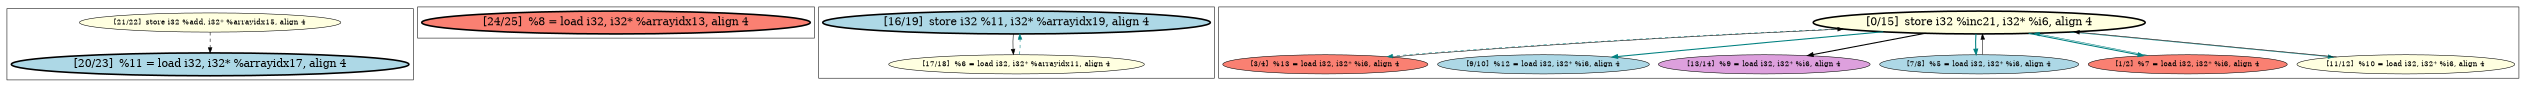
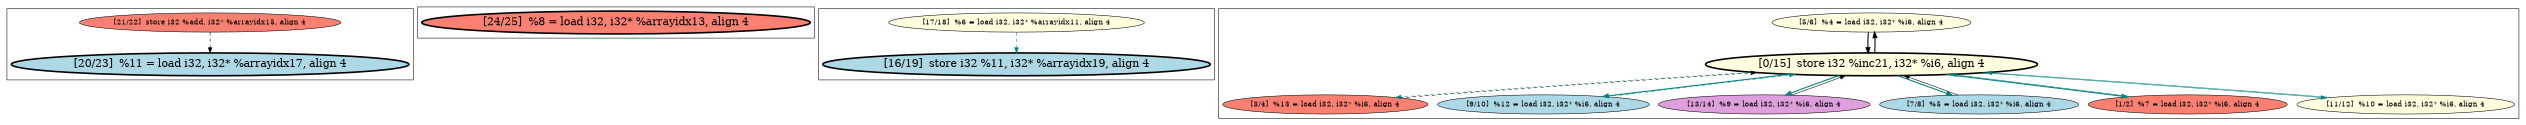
  digraph {
    node [fillcolor=salmon shape=ellipse style=filled]
    edge [color=teal style=solid]
-   n1 [fillcolor=lightyellow label="[21/22]  store i32 %add, i32* %arrayidx15, align 4"]
+   n1 [label="[21/22]  store i32 %add, i32* %arrayidx15, align 4"]
    n2 [fillcolor=lightblue fontsize=20 label="[20/23]  %11 = load i32, i32* %arrayidx17, align 4" penwidth=3.0]
    n3 [fontsize=20 label="[24/25]  %8 = load i32, i32* %arrayidx13, align 4" penwidth=3.0]
    n4 [fillcolor=lightblue fontsize=20 label="[16/19]  store i32 %11, i32* %arrayidx19, align 4" penwidth=3.0]
    n5 [fillcolor=lightyellow label="[17/18]  %6 = load i32, i32* %arrayidx11, align 4"]
+   n6 [fillcolor=lightyellow label="[5/6]  %4 = load i32, i32* %i6, align 4"]
    n7 [fillcolor=lightyellow fontsize=20 label="[0/15]  store i32 %inc21, i32* %i6, align 4" penwidth=3.0]
    n8 [label="[3/4]  %13 = load i32, i32* %i6, align 4"]
    n9 [fillcolor=lightblue label="[9/10]  %12 = load i32, i32* %i6, align 4"]
    n10 [fillcolor=plum label="[13/14]  %9 = load i32, i32* %i6, align 4"]
    n11 [fillcolor=lightblue label="[7/8]  %5 = load i32, i32* %i6, align 4"]
    n12 [label="[1/2]  %7 = load i32, i32* %i6, align 4"]
    n13 [fillcolor=lightyellow label="[11/12]  %10 = load i32, i32* %i6, align 4"]
    subgraph cluster_1 {
      n1
      n2
    }
    subgraph cluster_2 {
      n3
    }
    subgraph cluster_3 {
      n4
      n5
    }
    subgraph cluster_4 {
+     n6
      n7
      n8
      n9
      n10
      n11
      n12
      n13
    }
    n1 -> n2 [color=black style=dashed]
-   n4 -> n5 [color=black]
    n5 -> n4 [style=dashed]
+   n6 -> n7 [color=black style=bold]
+   n7 -> n6 [color=black style=bold]
    n7 -> n8 [style=dashed]
    n7 -> n9 [style=bold]
-   n7 -> n10 [color=black style=bold]
+   n7 -> n10 [style=bold]
    n7 -> n11 [style=bold]
    n7 -> n12 [style=bold]
    n7 -> n13
-   n8 -> n7 [color=black]
+   n8 -> n7 [color=black style=dashed]
+   n9 -> n7 [style=dashed]
+   n10 -> n7 [color=black]
    n11 -> n7 [color=black]
    n12 -> n7
-   n13 -> n7 [color=black]
+   n13 -> n7
  }
